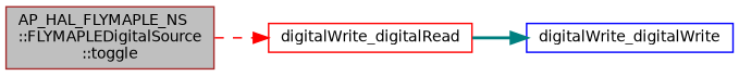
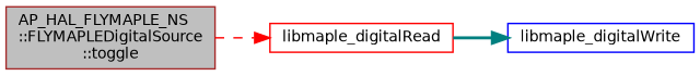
  digraph {
    rankdir=LR
    node [fillcolor=white fontname=Helvetica fontsize=10 shape=record style=filled]
    edge [fontname=Helvetica fontsize=10 labelfontname=Helvetica labelfontsize=10]
    n1 [color=brown fillcolor=grey75 fontcolor=black height=0.2 label="AP_HAL_FLYMAPLE_NS\l::FLYMAPLEDigitalSource\l::toggle" width=0.4]
-   n2 [color=red height=0.2 label=digitalWrite_digitalRead width=0.4]
-   n3 [color=blue height=0.2 label=digitalWrite_digitalWrite width=0.4]
+   n2 [color=red height=0.2 label=libmaple_digitalRead width=0.4]
+   n3 [color=blue height=0.2 label=libmaple_digitalWrite width=0.4]
    n1 -> n2 [color=red style=dashed]
    n2 -> n3 [color=teal style=bold]
  }
